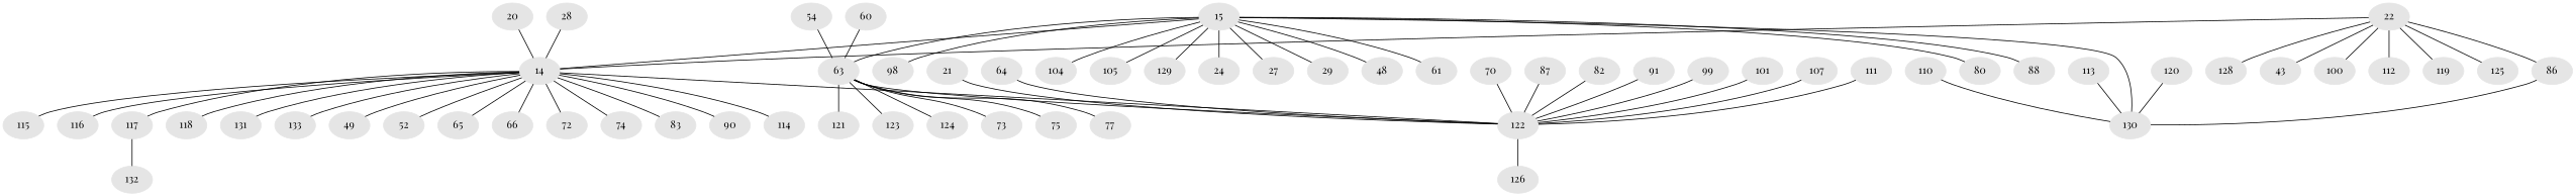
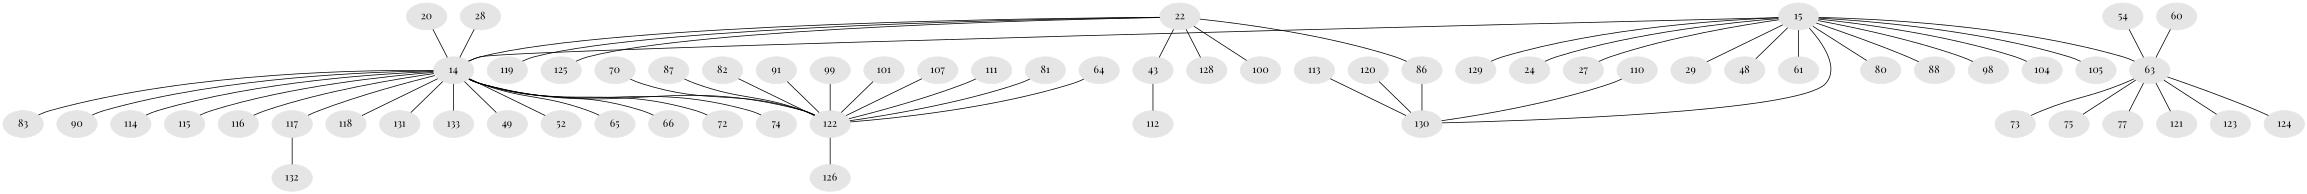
  graph {
    fontname="Playfair Display"
    node [color=gray90 fontname="Playfair Display" style=filled]
    edge [fontname="Playfair Display"]
    15 [super="+4+1"]
    24
    27
    29
    n5 [label=14 super="+7+32"]
    n6 [label=48]
    61 [super="+17"]
    63 [super="+36"]
    80
    88
    98
    104 [super="+51"]
    105
    129
    130 [super="+97+102+108"]
    122 [super="+12+103"]
    49
    52
    65 [super="+48"]
    66 [super="+37+46"]
    72
    74
    83 [super="+23+67"]
    90
    114
    115 [super="+106"]
    116
    117 [super="+6"]
    118
    131 [super="+84"]
    133 [super="+9"]
    73
    75
    77
    121
    123 [super="+81+95"]
    124 [super="+109"]
    20
    126
-   21
+   21 [label=81]
    22
    43
    86 [super="+47"]
    100
    112 [super="+35"]
    119
    125 [super="+82"]
    128 [super="+71"]
    28
    132
    54
    60
    64
    70 [super="+53"]
    87
    n56 [label=82 super="+58+78"]
    n57 [label=91]
    99 [super="+79"]
    101 [super="+45+59+85+89"]
    107
    110
    111
    113
    120
    15 -- 24
    15 -- 27
    15 -- 29
    15 -- n5 [weight=2]
    15 -- n6
    15 -- 61
    15 -- 63
    15 -- 80
    15 -- 88
    15 -- 98
    15 -- 104
    15 -- 105
    15 -- 129
    15 -- 130
    n5 -- 122 [weight=2]
    n5 -- 49
    n5 -- 52
    n5 -- 65
    n5 -- 66
    n5 -- 72
    n5 -- 74
    n5 -- 83
    n5 -- 90
    n5 -- 114
    n5 -- 115
    n5 -- 116
    n5 -- 117
    n5 -- 118
    n5 -- 131
    n5 -- 133
-   63 -- 122 [weight=2]
    63 -- 73
    63 -- 75
    63 -- 77
    63 -- 121
    63 -- 123
    63 -- 124
    122 -- 126
    117 -- 132
    20 -- n5
    21 -- 122
    22 -- n5
    22 -- 43
    22 -- 86 [weight=2]
    22 -- 100
-   22 -- 112
+   43 -- 112
    22 -- 119
    22 -- 125
    22 -- 128
    86 -- 130
    28 -- n5
    54 -- 63
    60 -- 63
    64 -- 122
    70 -- 122
    87 -- 122
    n56 -- 122
    n57 -- 122
    99 -- 122
    101 -- 122
    107 -- 122
    110 -- 130
    111 -- 122
    113 -- 130
    120 -- 130
  }
